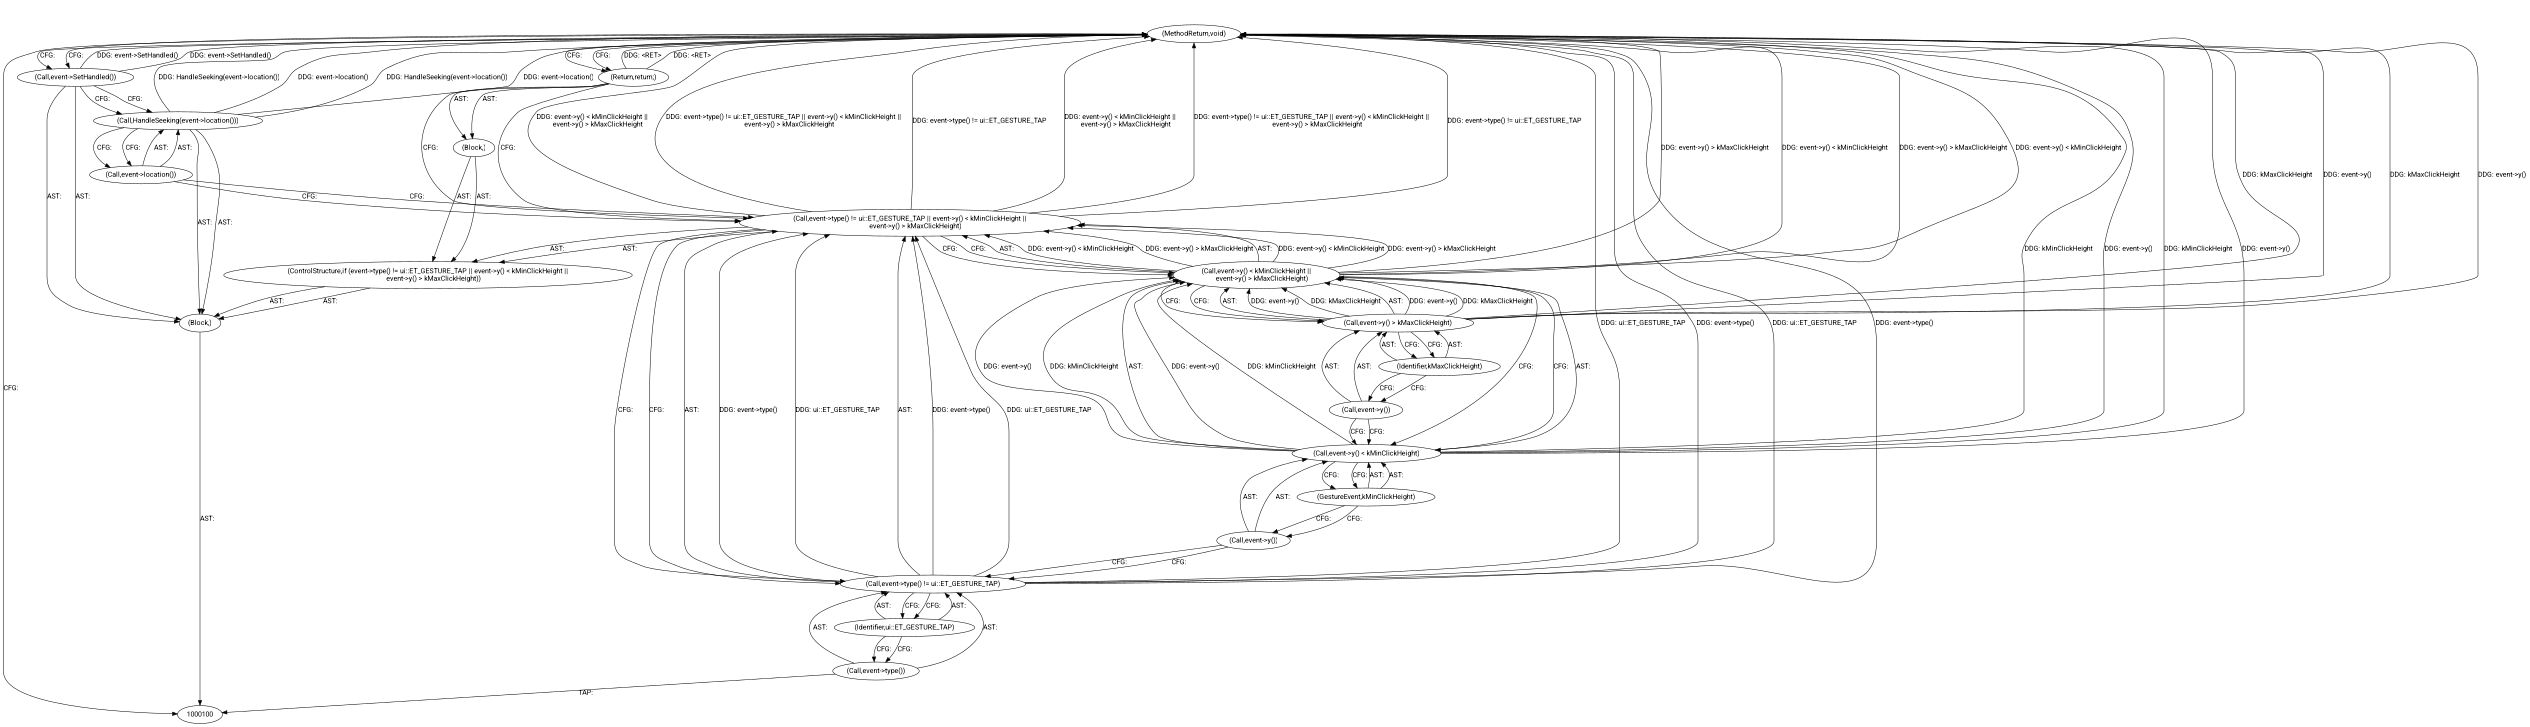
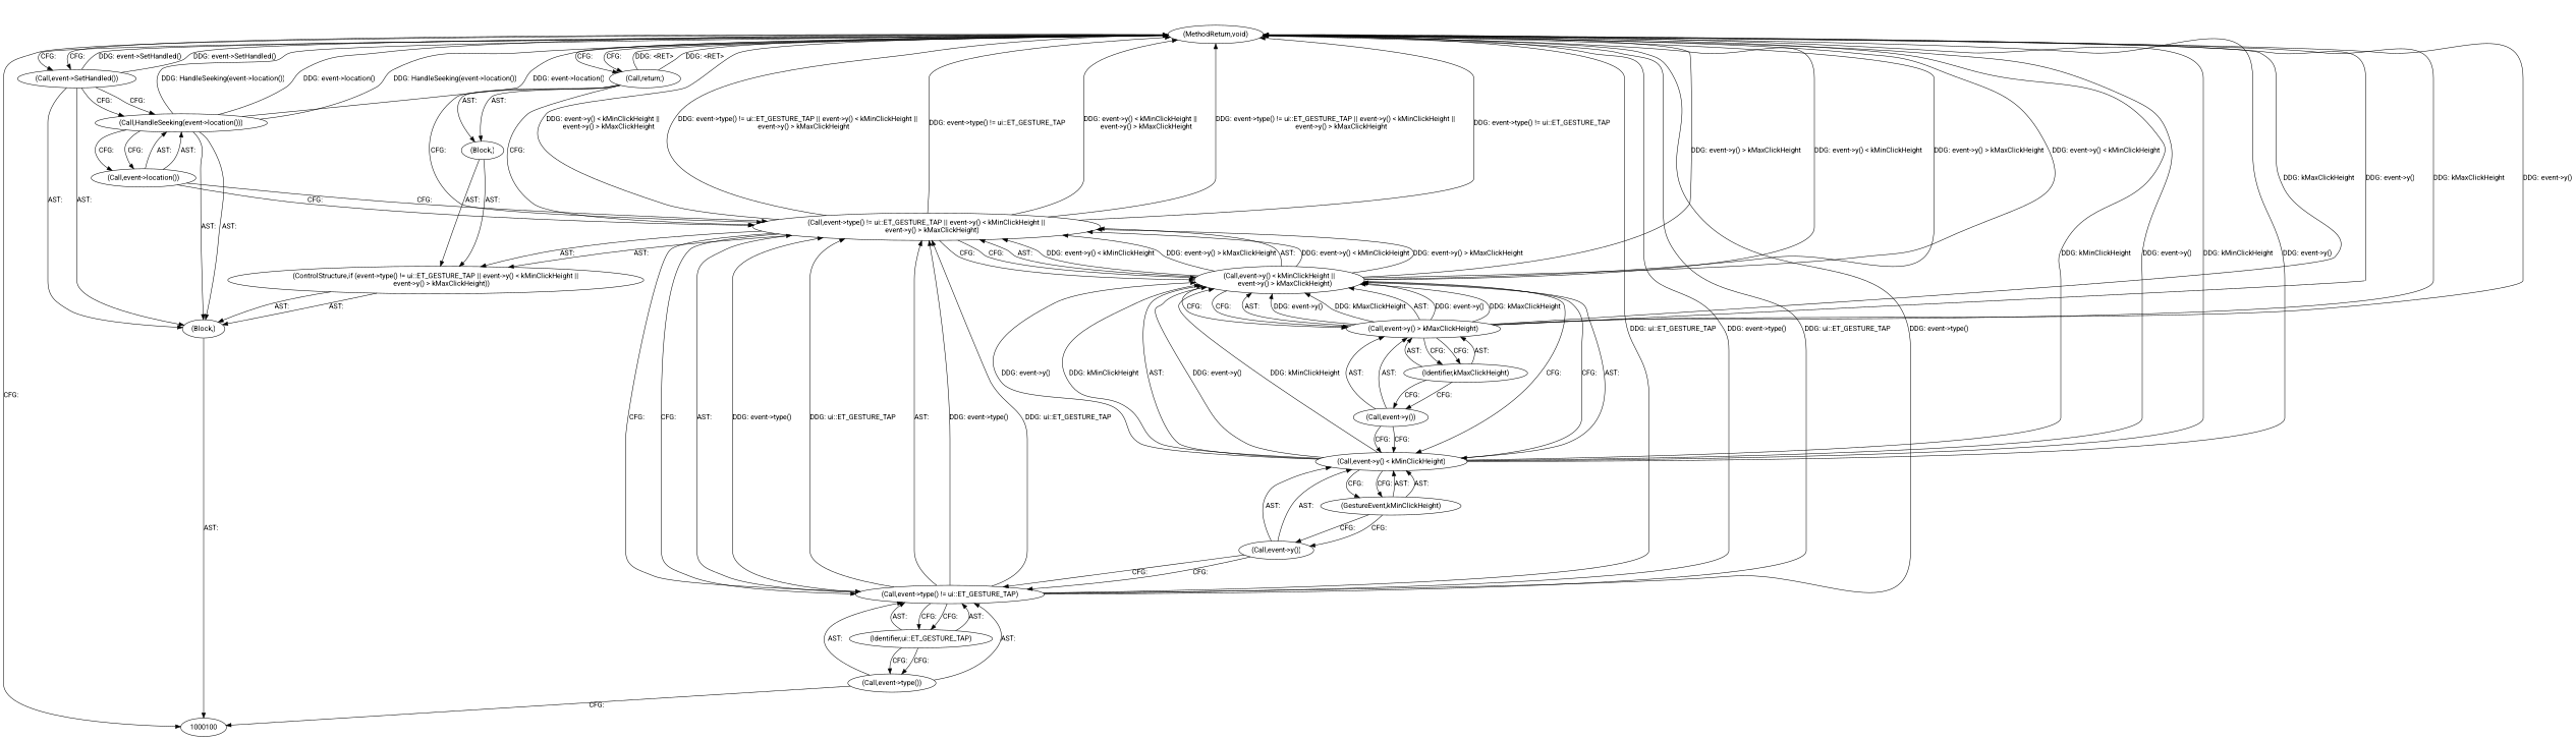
  digraph {
    fontname=Roboto
    node [fontname=Roboto]
    edge [fontname=Roboto]
    n1 [label="(MethodReturn,void)"]
-   n2 [label="(Return,return;)"]
+   n2 [label="(Call,return;)"]
    n3 [label="(Call,event->SetHandled())"]
    1000100
    n5 [label="(Call,event->type() != ui::ET_GESTURE_TAP || event->y() < kMinClickHeight ||\n      event->y() > kMaxClickHeight)"]
    n6 [label="(Block,)"]
    n7 [label="(Block,)"]
    n8 [label="(Call,HandleSeeking(event->location()))"]
    n9 [label="(ControlStructure,if (event->type() != ui::ET_GESTURE_TAP || event->y() < kMinClickHeight ||\n      event->y() > kMaxClickHeight))"]
    n10 [label="(Identifier,ui::ET_GESTURE_TAP)"]
    n11 [label="(Call,event->type() != ui::ET_GESTURE_TAP)"]
    n12 [label="(Call,event->type())"]
    n13 [label="(Call,event->y() < kMinClickHeight ||\n      event->y() > kMaxClickHeight)"]
    n14 [label="(Call,event->y() < kMinClickHeight)"]
    n15 [label="(Call,event->y() > kMaxClickHeight)"]
    n16 [label="(GestureEvent,kMinClickHeight)"]
    n17 [label="(Identifier,kMaxClickHeight)"]
    n18 [label="(Call,event->y())"]
    n19 [label="(Call,event->y())"]
    n20 [label="(Call,event->location())"]
    n1 -> n2 [label="CFG: "]
    n1 -> n2 [label="CFG: "]
    n1 -> n3 [label="CFG: "]
    n1 -> n3 [label="CFG: "]
    n1 -> 1000100 [label="CFG: "]
    n2 -> n1 [label="DDG: <RET>"]
    n2 -> n1 [label="DDG: <RET>"]
    n2 -> n5 [label="CFG: "]
    n2 -> n5 [label="CFG: "]
    n2 -> n6 [label="AST: "]
    n2 -> n6 [label="AST: "]
    n3 -> n1 [label="DDG: event->SetHandled()"]
    n3 -> n1 [label="DDG: event->SetHandled()"]
    n3 -> n7 [label="AST: "]
    n3 -> n7 [label="AST: "]
    n3 -> n8 [label="CFG: "]
    n3 -> n8 [label="CFG: "]
    n5 -> n1 [label="DDG: event->y() < kMinClickHeight ||\n      event->y() > kMaxClickHeight"]
    n5 -> n1 [label="DDG: event->type() != ui::ET_GESTURE_TAP || event->y() < kMinClickHeight ||\n      event->y() > kMaxClickHeight"]
    n5 -> n1 [label="DDG: event->type() != ui::ET_GESTURE_TAP"]
    n5 -> n1 [label="DDG: event->y() < kMinClickHeight ||\n      event->y() > kMaxClickHeight"]
    n5 -> n1 [label="DDG: event->type() != ui::ET_GESTURE_TAP || event->y() < kMinClickHeight ||\n      event->y() > kMaxClickHeight"]
    n5 -> n1 [label="DDG: event->type() != ui::ET_GESTURE_TAP"]
    n5 -> n9 [label="AST: "]
    n5 -> n9 [label="AST: "]
    n5 -> n11 [label="CFG: "]
    n5 -> n11 [label="CFG: "]
    n5 -> n13 [label="CFG: "]
    n5 -> n13 [label="CFG: "]
    n6 -> n9 [label="AST: "]
    n6 -> n9 [label="AST: "]
    n7 -> 1000100 [label="AST: "]
    n8 -> n1 [label="DDG: HandleSeeking(event->location())"]
    n8 -> n1 [label="DDG: event->location()"]
    n8 -> n1 [label="DDG: HandleSeeking(event->location())"]
    n8 -> n1 [label="DDG: event->location()"]
    n8 -> n7 [label="AST: "]
    n8 -> n7 [label="AST: "]
    n8 -> n20 [label="CFG: "]
    n8 -> n20 [label="CFG: "]
    n9 -> n7 [label="AST: "]
    n9 -> n7 [label="AST: "]
    n10 -> n11 [label="AST: "]
    n10 -> n11 [label="AST: "]
    n10 -> n12 [label="CFG: "]
    n10 -> n12 [label="CFG: "]
    n11 -> n1 [label="DDG: ui::ET_GESTURE_TAP"]
    n11 -> n1 [label="DDG: event->type()"]
    n11 -> n1 [label="DDG: ui::ET_GESTURE_TAP"]
    n11 -> n1 [label="DDG: event->type()"]
    n11 -> n5 [label="AST: "]
    n11 -> n5 [label="DDG: event->type()"]
    n11 -> n5 [label="DDG: ui::ET_GESTURE_TAP"]
    n11 -> n5 [label="AST: "]
    n11 -> n5 [label="DDG: event->type()"]
    n11 -> n5 [label="DDG: ui::ET_GESTURE_TAP"]
    n11 -> n10 [label="CFG: "]
    n11 -> n10 [label="CFG: "]
-   n12 -> 1000100 [label="TAP: "]
+   n12 -> 1000100 [label="CFG: "]
    n12 -> n11 [label="AST: "]
    n12 -> n11 [label="AST: "]
    n13 -> n1 [label="DDG: event->y() > kMaxClickHeight"]
    n13 -> n1 [label="DDG: event->y() < kMinClickHeight"]
    n13 -> n1 [label="DDG: event->y() > kMaxClickHeight"]
    n13 -> n1 [label="DDG: event->y() < kMinClickHeight"]
    n13 -> n5 [label="AST: "]
    n13 -> n5 [label="DDG: event->y() < kMinClickHeight"]
    n13 -> n5 [label="DDG: event->y() > kMaxClickHeight"]
    n13 -> n5 [label="AST: "]
    n13 -> n5 [label="DDG: event->y() < kMinClickHeight"]
    n13 -> n5 [label="DDG: event->y() > kMaxClickHeight"]
    n13 -> n14 [label="CFG: "]
    n13 -> n14 [label="CFG: "]
    n13 -> n15 [label="CFG: "]
    n13 -> n15 [label="CFG: "]
    n14 -> n1 [label="DDG: kMinClickHeight"]
    n14 -> n1 [label="DDG: event->y()"]
    n14 -> n1 [label="DDG: kMinClickHeight"]
    n14 -> n1 [label="DDG: event->y()"]
    n14 -> n13 [label="AST: "]
    n14 -> n13 [label="DDG: event->y()"]
    n14 -> n13 [label="DDG: kMinClickHeight"]
    n14 -> n13 [label="AST: "]
    n14 -> n13 [label="DDG: event->y()"]
    n14 -> n13 [label="DDG: kMinClickHeight"]
    n14 -> n16 [label="CFG: "]
    n14 -> n16 [label="CFG: "]
    n15 -> n1 [label="DDG: kMaxClickHeight"]
    n15 -> n1 [label="DDG: event->y()"]
    n15 -> n1 [label="DDG: kMaxClickHeight"]
    n15 -> n1 [label="DDG: event->y()"]
    n15 -> n13 [label="AST: "]
    n15 -> n13 [label="DDG: event->y()"]
    n15 -> n13 [label="DDG: kMaxClickHeight"]
    n15 -> n13 [label="AST: "]
    n15 -> n13 [label="DDG: event->y()"]
    n15 -> n13 [label="DDG: kMaxClickHeight"]
    n15 -> n17 [label="CFG: "]
    n15 -> n17 [label="CFG: "]
    n16 -> n14 [label="AST: "]
    n16 -> n14 [label="AST: "]
    n16 -> n18 [label="CFG: "]
    n16 -> n18 [label="CFG: "]
    n17 -> n15 [label="AST: "]
    n17 -> n15 [label="AST: "]
    n17 -> n19 [label="CFG: "]
    n17 -> n19 [label="CFG: "]
    n18 -> n11 [label="CFG: "]
    n18 -> n11 [label="CFG: "]
    n18 -> n14 [label="AST: "]
    n18 -> n14 [label="AST: "]
    n19 -> n14 [label="CFG: "]
    n19 -> n14 [label="CFG: "]
    n19 -> n15 [label="AST: "]
    n19 -> n15 [label="AST: "]
    n20 -> n5 [label="CFG: "]
    n20 -> n5 [label="CFG: "]
    n20 -> n8 [label="AST: "]
    n20 -> n8 [label="AST: "]
  }
